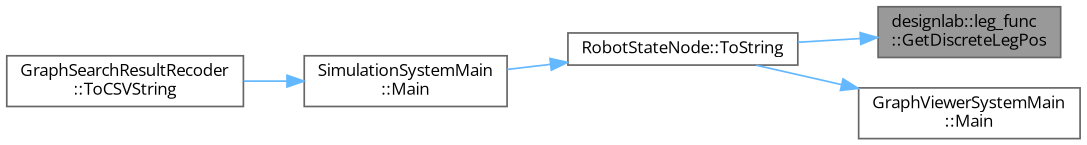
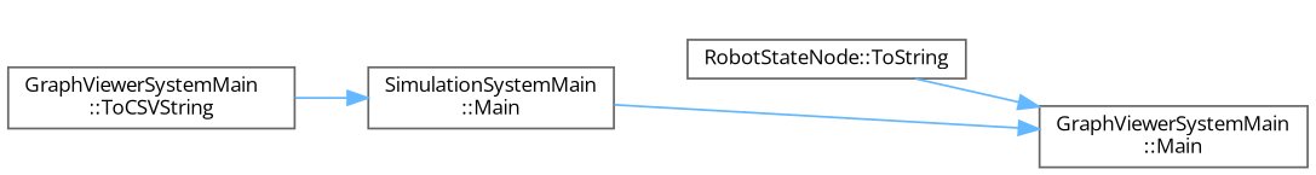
  digraph {
    fontname="Open Sans"
    rankdir=RL
    node [color=grey40 fillcolor=white fontname="Open Sans" fontsize=10 shape=box style=filled]
    edge [color=steelblue1 dir=back fontname="Open Sans" fontsize=10 labelfontname=Helvetica labelfontsize=10 style=solid]
-   n1 [color=gray40 fillcolor=grey60 fontcolor=black height=0.2 label="designlab::leg_func\l::GetDiscreteLegPos" width=0.4]
    n2 [height=0.2 label="RobotStateNode::ToString" width=0.4]
-   n3 [height=0.2 label="GraphSearchResultRecoder\l::ToCSVString" width=0.4]
+   n3 [height=0.2 label="GraphViewerSystemMain\l::ToCSVString" width=0.4]
    n4 [height=0.2 label="SimulationSystemMain\l::Main" width=0.4]
    n5 [height=0.2 label="GraphViewerSystemMain\l::Main" width=0.4]
-   n1 -> n2
-   n2 -> n4
+   n5 -> n4
    n4 -> n3
    n5 -> n2
  }
